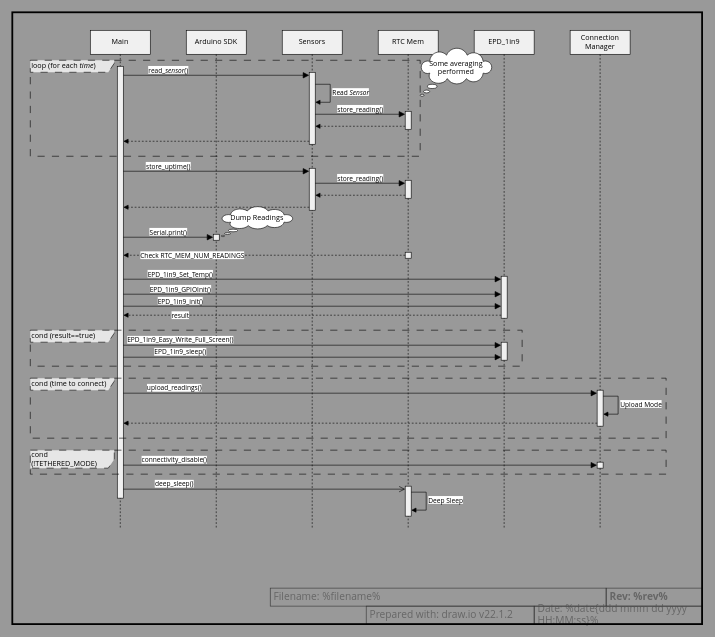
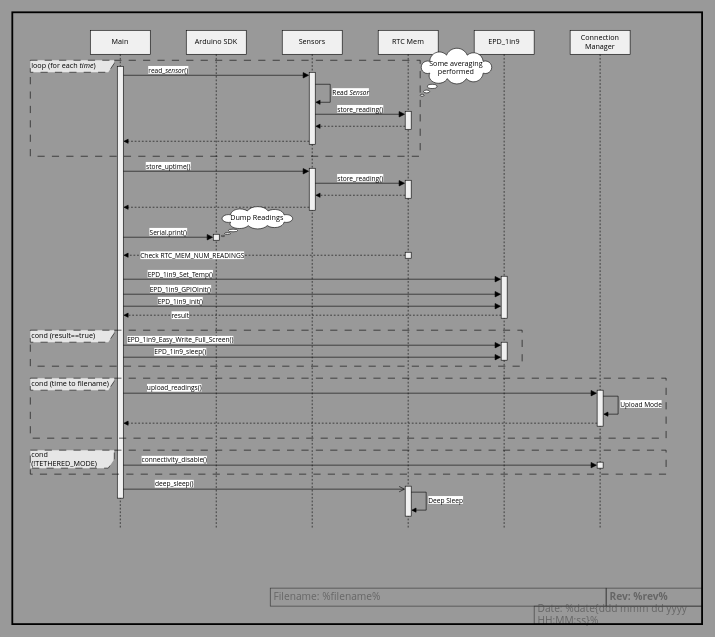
  <mxCell id="0" value="" />
  <mxCell id="1" value="Title Block" style="locked=1;" parent="0" />
- <mxCell id="2" value="Prepared with: draw.io v22.1.2" style="strokeWidth=1;shadow=0;dashed=0;align=center;html=1;shape=mxgraph.mockup.text.textBox;fontColor=#666666;align=left;fontSize=17;spacingLeft=4;spacingTop=-3;whiteSpace=wrap;strokeColor=#333333;mainText=;fillColor=none;fontFamily=Open Sans;movable=1;resizable=1;rotatable=1;deletable=1;editable=1;locked=0;connectable=1;" parent="1" vertex="1"><mxGeometry x="610" y="1010" width="280" height="30" as="geometry" /></mxCell>
  <mxCell id="3" value="Date: &lt;font style=&quot;font-size: 17px;&quot;&gt;%date{ddd mmm dd yyyy HH:MM:ss}%&lt;/font&gt;" style="strokeWidth=1;shadow=0;dashed=0;align=center;html=1;shape=mxgraph.mockup.text.textBox;fontColor=#666666;align=left;fontSize=17;spacingLeft=4;spacingTop=-3;whiteSpace=wrap;strokeColor=#333333;mainText=;fillColor=none;fontFamily=Open Sans;movable=1;resizable=1;rotatable=1;deletable=1;editable=1;locked=0;connectable=1;" parent="1" vertex="1"><mxGeometry x="890" y="1010" width="280" height="30" as="geometry" /></mxCell>
  <mxCell id="4" value="Filename: %filename%" style="strokeWidth=1;shadow=0;dashed=0;align=center;html=1;shape=mxgraph.mockup.text.textBox;fontColor=#666666;align=left;fontSize=17;spacingLeft=4;spacingTop=-3;whiteSpace=wrap;strokeColor=#333333;mainText=;fillColor=none;fontFamily=Open Sans;movable=1;resizable=1;rotatable=1;deletable=1;editable=1;locked=0;connectable=1;" parent="1" vertex="1"><mxGeometry x="450" y="980" width="560" height="30" as="geometry" /></mxCell>
  <mxCell id="5" value="&lt;b&gt;Rev: %rev%&lt;br&gt;&lt;/b&gt;" style="strokeWidth=1;shadow=0;dashed=0;align=center;html=1;shape=mxgraph.mockup.text.textBox;fontColor=#666666;align=left;fontSize=17;spacingLeft=4;spacingTop=-3;whiteSpace=wrap;strokeColor=#333333;mainText=;fillColor=none;fontFamily=Open Sans;movable=1;resizable=1;rotatable=1;deletable=1;editable=1;locked=0;connectable=1;" parent="1" vertex="1"><mxGeometry x="1010" y="980" width="160" height="30" as="geometry" /></mxCell>
  <mxCell id="6" value="Drawing Frame" style="locked=1;" parent="0" />
  <mxCell id="7" value="" style="rounded=0;whiteSpace=wrap;html=1;fillColor=none;strokeWidth=3;movable=1;resizable=1;rotatable=1;deletable=1;editable=1;locked=0;connectable=1;" parent="6" vertex="1"><mxGeometry x="20" y="20" width="1150" height="1020" as="geometry" /></mxCell>
  <mxCell id="8" value="Document" parent="0" />
  <mxCell id="9" value="Deep Sleep" style="html=1;align=left;spacingLeft=2;endArrow=block;rounded=0;edgeStyle=orthogonalEdgeStyle;curved=0;rounded=0;fontFamily=Open Sans;" edge="1" parent="8"><mxGeometry relative="1" as="geometry"><mxPoint x="680" y="820" as="sourcePoint" /><Array as="points"><mxPoint x="710" y="850" /></Array><mxPoint x="685" y="850" as="targetPoint" /></mxGeometry></mxCell>
  <mxCell id="10" value="Upload Mode" style="html=1;align=left;spacingLeft=2;endArrow=block;rounded=0;edgeStyle=orthogonalEdgeStyle;curved=0;rounded=0;fontFamily=Open Sans;" edge="1" parent="8"><mxGeometry relative="1" as="geometry"><mxPoint x="1000" y="660" as="sourcePoint" /><Array as="points"><mxPoint x="1030" y="690" /></Array><mxPoint x="1005" y="690" as="targetPoint" /></mxGeometry></mxCell>
  <mxCell id="11" value="Read &lt;i&gt;Sensor&lt;/i&gt;" style="html=1;align=left;spacingLeft=2;endArrow=block;rounded=0;edgeStyle=orthogonalEdgeStyle;curved=0;rounded=0;fontFamily=Open Sans;" parent="8" edge="1"><mxGeometry relative="1" as="geometry"><mxPoint x="520" y="140" as="sourcePoint" /><Array as="points"><mxPoint x="550" y="170" /></Array><mxPoint x="525" y="170" as="targetPoint" /></mxGeometry></mxCell>
  <mxCell id="12" value="Arduino SDK" style="shape=umlLifeline;perimeter=lifelinePerimeter;whiteSpace=wrap;html=1;container=1;dropTarget=0;collapsible=0;recursiveResize=0;outlineConnect=0;portConstraint=eastwest;newEdgeStyle={&quot;curved&quot;:0,&quot;rounded&quot;:0};fontFamily=Open Sans;fillColor=#F0F0F0;" parent="8" vertex="1"><mxGeometry x="310" y="50" width="100" height="830" as="geometry" /></mxCell>
  <mxCell id="13" value="" style="html=1;points=[[0,0,0,0,5],[0,1,0,0,-5],[1,0,0,0,5],[1,1,0,0,-5]];perimeter=orthogonalPerimeter;outlineConnect=0;targetShapes=umlLifeline;portConstraint=eastwest;newEdgeStyle={&quot;curved&quot;:0,&quot;rounded&quot;:0};fontFamily=Open Sans;fillColor=#F0F0F0;" parent="12" vertex="1"><mxGeometry x="45" y="340" width="10" height="10" as="geometry" /></mxCell>
  <mxCell id="14" value="Sensors" style="shape=umlLifeline;perimeter=lifelinePerimeter;whiteSpace=wrap;html=1;container=1;dropTarget=0;collapsible=0;recursiveResize=0;outlineConnect=0;portConstraint=eastwest;newEdgeStyle={&quot;curved&quot;:0,&quot;rounded&quot;:0};fontFamily=Open Sans;fillColor=#F0F0F0;" parent="8" vertex="1"><mxGeometry x="470" y="50" width="100" height="830" as="geometry" /></mxCell>
  <mxCell id="15" value="" style="html=1;points=[[0,0,0,0,5],[0,1,0,0,-5],[1,0,0,0,5],[1,1,0,0,-5]];perimeter=orthogonalPerimeter;outlineConnect=0;targetShapes=umlLifeline;portConstraint=eastwest;newEdgeStyle={&quot;curved&quot;:0,&quot;rounded&quot;:0};fontFamily=Open Sans;fillColor=#F0F0F0;" parent="14" vertex="1"><mxGeometry x="45" y="70" width="10" height="120" as="geometry" /></mxCell>
  <mxCell id="16" value="" style="html=1;points=[[0,0,0,0,5],[0,1,0,0,-5],[1,0,0,0,5],[1,1,0,0,-5]];perimeter=orthogonalPerimeter;outlineConnect=0;targetShapes=umlLifeline;portConstraint=eastwest;newEdgeStyle={&quot;curved&quot;:0,&quot;rounded&quot;:0};fontFamily=Open Sans;fillColor=#F0F0F0;" vertex="1" parent="14"><mxGeometry x="45" y="230" width="10" height="70" as="geometry" /></mxCell>
  <mxCell id="17" value="read_&lt;i&gt;sensor&lt;/i&gt;()" style="html=1;verticalAlign=bottom;endArrow=block;endSize=8;curved=0;rounded=0;fontFamily=Open Sans;entryX=0;entryY=0;entryDx=0;entryDy=5;entryPerimeter=0;endFill=1;fontSize=11;" parent="8" source="19" target="15" edge="1"><mxGeometry x="-0.513" width="80" relative="1" as="geometry"><mxPoint x="405" y="140" as="sourcePoint" /><mxPoint x="595" y="140" as="targetPoint" /><mxPoint as="offset" /></mxGeometry></mxCell>
  <mxCell id="18" value="Main" style="shape=umlLifeline;perimeter=lifelinePerimeter;whiteSpace=wrap;html=1;container=1;dropTarget=0;collapsible=0;recursiveResize=0;outlineConnect=0;portConstraint=eastwest;newEdgeStyle={&quot;curved&quot;:0,&quot;rounded&quot;:0};fontFamily=Open Sans;fillColor=#F0F0F0;" parent="8" vertex="1"><mxGeometry x="150" y="50" width="100" height="830" as="geometry" /></mxCell>
  <mxCell id="19" value="" style="html=1;points=[[0,0,0,0,5],[0,1,0,0,-5],[1,0,0,0,5],[1,1,0,0,-5]];perimeter=orthogonalPerimeter;outlineConnect=0;targetShapes=umlLifeline;portConstraint=eastwest;newEdgeStyle={&quot;curved&quot;:0,&quot;rounded&quot;:0};fontFamily=Open Sans;fillColor=#F0F0F0;" parent="18" vertex="1"><mxGeometry x="45" y="60" width="10" height="720" as="geometry" /></mxCell>
  <mxCell id="20" value="EPD_1in9" style="shape=umlLifeline;perimeter=lifelinePerimeter;whiteSpace=wrap;html=1;container=1;dropTarget=0;collapsible=0;recursiveResize=0;outlineConnect=0;portConstraint=eastwest;newEdgeStyle={&quot;curved&quot;:0,&quot;rounded&quot;:0};fontFamily=Open Sans;fillColor=#F0F0F0;" parent="8" vertex="1"><mxGeometry x="790" y="50" width="100" height="830" as="geometry" /></mxCell>
  <mxCell id="21" value="" style="html=1;points=[[0,0,0,0,5],[0,1,0,0,-5],[1,0,0,0,5],[1,1,0,0,-5]];perimeter=orthogonalPerimeter;outlineConnect=0;targetShapes=umlLifeline;portConstraint=eastwest;newEdgeStyle={&quot;curved&quot;:0,&quot;rounded&quot;:0};fontFamily=Open Sans;fillColor=#F0F0F0;" parent="20" vertex="1"><mxGeometry x="45" y="410" width="10" height="70" as="geometry" /></mxCell>
  <mxCell id="22" value="" style="html=1;points=[[0,0,0,0,5],[0,1,0,0,-5],[1,0,0,0,5],[1,1,0,0,-5]];perimeter=orthogonalPerimeter;outlineConnect=0;targetShapes=umlLifeline;portConstraint=eastwest;newEdgeStyle={&quot;curved&quot;:0,&quot;rounded&quot;:0};fontFamily=Open Sans;fillColor=#F0F0F0;" vertex="1" parent="20"><mxGeometry x="45" y="520" width="10" height="30" as="geometry" /></mxCell>
  <mxCell id="23" value="Connection Manager" style="shape=umlLifeline;perimeter=lifelinePerimeter;whiteSpace=wrap;html=1;container=1;dropTarget=0;collapsible=0;recursiveResize=0;outlineConnect=0;portConstraint=eastwest;newEdgeStyle={&quot;curved&quot;:0,&quot;rounded&quot;:0};fontFamily=Open Sans;fillColor=#F0F0F0;" parent="8" vertex="1"><mxGeometry x="950" y="50" width="100" height="830" as="geometry" /></mxCell>
  <mxCell id="24" value="" style="html=1;points=[[0,0,0,0,5],[0,1,0,0,-5],[1,0,0,0,5],[1,1,0,0,-5]];perimeter=orthogonalPerimeter;outlineConnect=0;targetShapes=umlLifeline;portConstraint=eastwest;newEdgeStyle={&quot;curved&quot;:0,&quot;rounded&quot;:0};fontFamily=Open Sans;fillColor=#F0F0F0;" parent="23" vertex="1"><mxGeometry x="45" y="600" width="10" height="60" as="geometry" /></mxCell>
  <mxCell id="25" value="" style="html=1;points=[[0,0,0,0,5],[0,1,0,0,-5],[1,0,0,0,5],[1,1,0,0,-5]];perimeter=orthogonalPerimeter;outlineConnect=0;targetShapes=umlLifeline;portConstraint=eastwest;newEdgeStyle={&quot;curved&quot;:0,&quot;rounded&quot;:0};fontFamily=Open Sans;fillColor=#F0F0F0;" vertex="1" parent="23"><mxGeometry x="45" y="720" width="10" height="10" as="geometry" /></mxCell>
  <mxCell id="26" value="RTC Mem" style="shape=umlLifeline;perimeter=lifelinePerimeter;whiteSpace=wrap;html=1;container=1;dropTarget=0;collapsible=0;recursiveResize=0;outlineConnect=0;portConstraint=eastwest;newEdgeStyle={&quot;curved&quot;:0,&quot;rounded&quot;:0};fontFamily=Open Sans;fillColor=#F0F0F0;" parent="8" vertex="1"><mxGeometry x="630" y="50" width="100" height="830" as="geometry" /></mxCell>
  <mxCell id="27" value="" style="html=1;points=[[0,0,0,0,5],[0,1,0,0,-5],[1,0,0,0,5],[1,1,0,0,-5]];perimeter=orthogonalPerimeter;outlineConnect=0;targetShapes=umlLifeline;portConstraint=eastwest;newEdgeStyle={&quot;curved&quot;:0,&quot;rounded&quot;:0};fontFamily=Open Sans;fillColor=#F0F0F0;" parent="26" vertex="1"><mxGeometry x="45" y="135" width="10" height="30" as="geometry" /></mxCell>
  <mxCell id="28" value="" style="html=1;points=[[0,0,0,0,5],[0,1,0,0,-5],[1,0,0,0,5],[1,1,0,0,-5]];perimeter=orthogonalPerimeter;outlineConnect=0;targetShapes=umlLifeline;portConstraint=eastwest;newEdgeStyle={&quot;curved&quot;:0,&quot;rounded&quot;:0};fontFamily=Open Sans;fillColor=#F0F0F0;" parent="26" vertex="1"><mxGeometry x="45" y="760" width="10" height="50" as="geometry" /></mxCell>
  <mxCell id="29" value="" style="html=1;points=[[0,0,0,0,5],[0,1,0,0,-5],[1,0,0,0,5],[1,1,0,0,-5]];perimeter=orthogonalPerimeter;outlineConnect=0;targetShapes=umlLifeline;portConstraint=eastwest;newEdgeStyle={&quot;curved&quot;:0,&quot;rounded&quot;:0};fontFamily=Open Sans;fillColor=#F0F0F0;" vertex="1" parent="26"><mxGeometry x="45" y="250" width="10" height="30" as="geometry" /></mxCell>
  <mxCell id="30" value="" style="html=1;points=[[0,0,0,0,5],[0,1,0,0,-5],[1,0,0,0,5],[1,1,0,0,-5]];perimeter=orthogonalPerimeter;outlineConnect=0;targetShapes=umlLifeline;portConstraint=eastwest;newEdgeStyle={&quot;curved&quot;:0,&quot;rounded&quot;:0};fontFamily=Open Sans;fillColor=#F0F0F0;" vertex="1" parent="26"><mxGeometry x="45" y="370" width="10" height="10" as="geometry" /></mxCell>
  <mxCell id="31" style="rounded=0;orthogonalLoop=1;jettySize=auto;html=1;exitX=0;exitY=1;exitDx=0;exitDy=-5;exitPerimeter=0;dashed=1;endArrow=block;endFill=1;" parent="8" source="15" target="19" edge="1"><mxGeometry relative="1" as="geometry" /></mxCell>
  <mxCell id="32" value="store_reading()" style="html=1;verticalAlign=bottom;endArrow=block;endSize=8;curved=0;rounded=0;fontFamily=Open Sans;endFill=1;entryX=0;entryY=0;entryDx=0;entryDy=5;entryPerimeter=0;fontSize=11;" parent="8" source="15" target="27" edge="1"><mxGeometry width="80" relative="1" as="geometry"><mxPoint x="215" y="175" as="sourcePoint" /><mxPoint x="680" y="165" as="targetPoint" /><mxPoint as="offset" /></mxGeometry></mxCell>
  <mxCell id="33" style="rounded=0;orthogonalLoop=1;jettySize=auto;html=1;exitX=0;exitY=1;exitDx=0;exitDy=-5;exitPerimeter=0;dashed=1;endArrow=block;endFill=1;" parent="8" source="27" target="15" edge="1"><mxGeometry relative="1" as="geometry"><mxPoint x="565" y="215" as="sourcePoint" /><mxPoint x="215" y="215" as="targetPoint" /></mxGeometry></mxCell>
  <mxCell id="34" value="EPD_1in9_Set_Temp()" style="html=1;verticalAlign=bottom;endArrow=block;endSize=8;curved=0;rounded=0;fontFamily=Open Sans;entryX=0;entryY=0;entryDx=0;entryDy=5;entryPerimeter=0;endFill=1;fontSize=11;" parent="8" source="19" target="21" edge="1"><mxGeometry x="-0.698" width="80" relative="1" as="geometry"><mxPoint x="500" y="435" as="sourcePoint" /><mxPoint x="805" y="435" as="targetPoint" /><mxPoint as="offset" /></mxGeometry></mxCell>
  <mxCell id="35" value="result" style="rounded=0;orthogonalLoop=1;jettySize=auto;html=1;exitX=0;exitY=1;exitDx=0;exitDy=-5;exitPerimeter=0;dashed=1;endArrow=block;endFill=1;fontFamily=Open Sans;" parent="8" source="21" target="19" edge="1"><mxGeometry x="0.698" relative="1" as="geometry"><mxPoint x="525" y="205" as="sourcePoint" /><mxPoint x="215" y="205" as="targetPoint" /><mxPoint as="offset" /></mxGeometry></mxCell>
  <mxCell id="36" value="upload_readings()" style="html=1;verticalAlign=bottom;endArrow=block;endSize=8;curved=0;rounded=0;fontFamily=Open Sans;entryX=0;entryY=0;entryDx=0;entryDy=5;entryPerimeter=0;endFill=1;fontSize=11;" parent="8" source="19" target="24" edge="1"><mxGeometry x="-0.785" width="80" relative="1" as="geometry"><mxPoint x="525" y="655" as="sourcePoint" /><mxPoint x="845" y="435" as="targetPoint" /><mxPoint as="offset" /></mxGeometry></mxCell>
  <mxCell id="37" style="rounded=0;orthogonalLoop=1;jettySize=auto;html=1;exitX=0;exitY=1;exitDx=0;exitDy=-5;exitPerimeter=0;dashed=1;endArrow=block;endFill=1;" parent="8" source="24" target="19" edge="1"><mxGeometry relative="1" as="geometry"><mxPoint x="840" y="450" as="sourcePoint" /><mxPoint x="525" y="700" as="targetPoint" /></mxGeometry></mxCell>
- <mxCell id="38" value="cond (time to connect)" style="shape=umlFrame;whiteSpace=wrap;html=1;pointerEvents=0;fillColor=#E6E6E6;width=140;height=20;fontFamily=Open Sans;dashed=1;align=left;dashPattern=12 12;" parent="8" vertex="1"><mxGeometry x="50" y="630" width="1060" height="100" as="geometry" /></mxCell>
+ <mxCell id="38" value="cond (time to filename)" style="shape=umlFrame;whiteSpace=wrap;html=1;pointerEvents=0;fillColor=#E6E6E6;width=140;height=20;fontFamily=Open Sans;dashed=1;align=left;dashPattern=12 12;" parent="8" vertex="1"><mxGeometry x="50" y="630" width="1060" height="100" as="geometry" /></mxCell>
  <mxCell id="39" value="Some averaging performed&lt;br&gt;&amp;nbsp;" style="whiteSpace=wrap;html=1;shape=mxgraph.basic.cloud_callout;fontFamily=Open Sans;verticalAlign=middle;direction=east;" vertex="1" parent="8"><mxGeometry x="700" y="80" width="120" height="80" as="geometry" /></mxCell>
  <mxCell id="40" value="store_uptime()" style="html=1;verticalAlign=bottom;endArrow=block;endSize=8;curved=0;rounded=0;fontFamily=Open Sans;entryX=0;entryY=0;entryDx=0;entryDy=5;entryPerimeter=0;endFill=1;fontSize=11;" edge="1" parent="8" source="19" target="16"><mxGeometry x="-0.513" width="80" relative="1" as="geometry"><mxPoint x="215" y="135" as="sourcePoint" /><mxPoint x="525" y="135" as="targetPoint" /><mxPoint as="offset" /></mxGeometry></mxCell>
  <mxCell id="41" value="store_reading()" style="html=1;verticalAlign=bottom;endArrow=block;endSize=8;curved=0;rounded=0;fontFamily=Open Sans;endFill=1;entryX=0;entryY=0;entryDx=0;entryDy=5;entryPerimeter=0;fontSize=11;" edge="1" target="29" parent="8" source="16"><mxGeometry width="80" relative="1" as="geometry"><mxPoint x="520" y="305" as="sourcePoint" /><mxPoint x="675" y="280" as="targetPoint" /><mxPoint as="offset" /></mxGeometry></mxCell>
  <mxCell id="42" style="rounded=0;orthogonalLoop=1;jettySize=auto;html=1;dashed=1;endArrow=block;endFill=1;exitX=0;exitY=1;exitDx=0;exitDy=-5;exitPerimeter=0;" edge="1" source="29" parent="8" target="16"><mxGeometry relative="1" as="geometry"><mxPoint x="560" y="330" as="sourcePoint" /><mxPoint x="520" y="325" as="targetPoint" /></mxGeometry></mxCell>
  <mxCell id="43" style="rounded=0;orthogonalLoop=1;jettySize=auto;html=1;exitX=0;exitY=1;exitDx=0;exitDy=-5;exitPerimeter=0;dashed=1;endArrow=block;endFill=1;" edge="1" parent="8" source="16" target="19"><mxGeometry relative="1" as="geometry"><mxPoint x="525" y="245" as="sourcePoint" /><mxPoint x="215" y="245" as="targetPoint" /></mxGeometry></mxCell>
  <mxCell id="44" value="Serial.print()" style="html=1;verticalAlign=bottom;endArrow=block;endSize=8;curved=0;rounded=0;fontFamily=Open Sans;entryX=0;entryY=0;entryDx=0;entryDy=5;entryPerimeter=0;endFill=1;fontSize=11;" edge="1" parent="8" source="19" target="13"><mxGeometry width="80" relative="1" as="geometry"><mxPoint x="215" y="295" as="sourcePoint" /><mxPoint x="525" y="295" as="targetPoint" /><mxPoint as="offset" /></mxGeometry></mxCell>
  <mxCell id="45" value="Dump Readings&lt;br&gt;&amp;nbsp;" style="whiteSpace=wrap;html=1;shape=mxgraph.basic.cloud_callout;fontFamily=Open Sans;verticalAlign=middle;direction=east;" vertex="1" parent="8"><mxGeometry x="368" y="344" width="120" height="50" as="geometry" /></mxCell>
  <mxCell id="46" value="Check RTC_MEM_NUM_READINGS" style="rounded=0;orthogonalLoop=1;jettySize=auto;html=1;exitX=0;exitY=0;exitDx=0;exitDy=5;exitPerimeter=0;dashed=1;endArrow=block;endFill=1;fontFamily=Open Sans;" edge="1" parent="8" source="30" target="19"><mxGeometry x="0.511" relative="1" as="geometry"><mxPoint x="525" y="245" as="sourcePoint" /><mxPoint x="215" y="245" as="targetPoint" /><mxPoint as="offset" /></mxGeometry></mxCell>
  <mxCell id="47" value="EPD_1in9_GPIOInit()" style="html=1;verticalAlign=bottom;endArrow=block;endSize=8;curved=0;rounded=0;fontFamily=Open Sans;endFill=1;fontSize=11;" edge="1" parent="8"><mxGeometry x="-0.698" width="80" relative="1" as="geometry"><mxPoint x="205" y="490" as="sourcePoint" /><mxPoint x="835" y="490" as="targetPoint" /><mxPoint as="offset" /></mxGeometry></mxCell>
  <mxCell id="48" value="EPD_1in9_init()" style="html=1;verticalAlign=bottom;endArrow=block;endSize=8;curved=0;rounded=0;fontFamily=Open Sans;endFill=1;fontSize=11;" edge="1" parent="8"><mxGeometry x="-0.698" width="80" relative="1" as="geometry"><mxPoint x="205" y="510" as="sourcePoint" /><mxPoint x="835" y="510" as="targetPoint" /><mxPoint as="offset" /></mxGeometry></mxCell>
  <mxCell id="49" value="EPD_1in9_Easy_Write_Full_Screen()" style="html=1;verticalAlign=bottom;endArrow=block;endSize=8;curved=0;rounded=0;fontFamily=Open Sans;entryX=0;entryY=0;entryDx=0;entryDy=5;entryPerimeter=0;endFill=1;fontSize=11;" edge="1" parent="8" source="19" target="22"><mxGeometry x="-0.698" width="80" relative="1" as="geometry"><mxPoint x="215" y="475" as="sourcePoint" /><mxPoint x="845" y="475" as="targetPoint" /><mxPoint as="offset" /></mxGeometry></mxCell>
  <mxCell id="50" value="EPD_1in9_sleep()" style="html=1;verticalAlign=bottom;endArrow=block;endSize=8;curved=0;rounded=0;fontFamily=Open Sans;entryX=0;entryY=1;entryDx=0;entryDy=-5;entryPerimeter=0;endFill=1;fontSize=11;" edge="1" parent="8" source="19" target="22"><mxGeometry x="-0.698" width="80" relative="1" as="geometry"><mxPoint x="215" y="575" as="sourcePoint" /><mxPoint x="845" y="575" as="targetPoint" /><mxPoint as="offset" /></mxGeometry></mxCell>
  <mxCell id="51" value="cond&lt;br&gt;(!TETHERED_MODE)" style="shape=umlFrame;whiteSpace=wrap;html=1;pointerEvents=0;fillColor=#E6E6E6;width=140;height=30;fontFamily=Open Sans;dashed=1;align=left;dashPattern=12 12;" vertex="1" parent="8"><mxGeometry x="50" y="750" width="1060" height="40" as="geometry" /></mxCell>
  <mxCell id="52" value="connectivity_disable()" style="html=1;verticalAlign=bottom;endArrow=block;endSize=8;curved=0;rounded=0;fontFamily=Open Sans;entryX=0;entryY=0;entryDx=0;entryDy=5;entryPerimeter=0;endFill=1;fontSize=11;" edge="1" parent="8" source="19" target="25"><mxGeometry x="-0.785" width="80" relative="1" as="geometry"><mxPoint x="240" y="764.5" as="sourcePoint" /><mxPoint x="870" y="764.5" as="targetPoint" /><mxPoint as="offset" /></mxGeometry></mxCell>
  <mxCell id="53" value="deep_sleep()" style="html=1;verticalAlign=bottom;endArrow=open;endSize=8;curved=0;rounded=0;fontFamily=Open Sans;entryX=0;entryY=0;entryDx=0;entryDy=5;entryPerimeter=0;endFill=0;fontSize=11;" edge="1" parent="8" source="19" target="28"><mxGeometry x="-0.638" width="80" relative="1" as="geometry"><mxPoint x="215" y="820" as="sourcePoint" /><mxPoint x="1005" y="820" as="targetPoint" /><mxPoint as="offset" /></mxGeometry></mxCell>
  <mxCell id="54" value="loop (for each &lt;i&gt;time&lt;/i&gt;)" style="shape=umlFrame;whiteSpace=wrap;html=1;pointerEvents=0;fillColor=#E6E6E6;width=140;height=20;fontFamily=Open Sans;dashed=1;align=left;dashPattern=12 12;" vertex="1" parent="8"><mxGeometry x="50" y="100" width="650" height="160" as="geometry" /></mxCell>
  <mxCell id="55" value="cond (result==true)" style="shape=umlFrame;whiteSpace=wrap;html=1;pointerEvents=0;fillColor=#E6E6E6;width=140;height=20;fontFamily=Open Sans;dashed=1;align=left;dashPattern=12 12;" vertex="1" parent="8"><mxGeometry x="50" y="550" width="820" height="60" as="geometry" /></mxCell>
